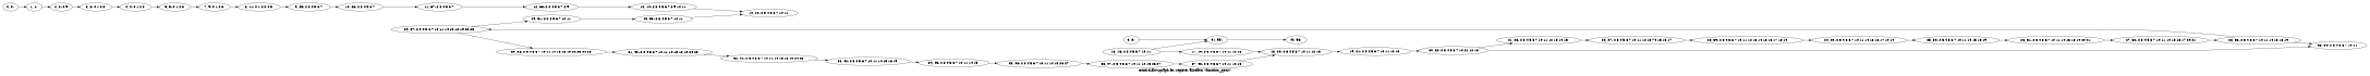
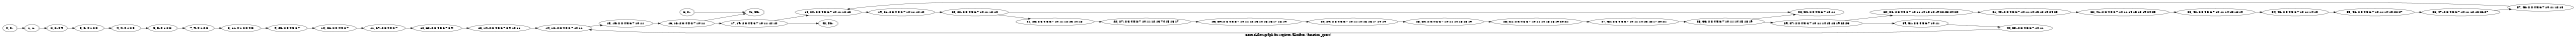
  digraph {
    label="Control-flow-graph for register allocator (function _qsort)"
    rankdir=LR
    n1 [label="0, 0: "]
    n2 [label="1, 1: "]
    n3 [label="2, 2: 0 9"]
    n4 [label="3, 3: 0 1 2 3 "]
    n5 [label="4, 4: 0 1 2 3 "]
    n6 [label="5, 5: 0 1 2 3 "]
    n7 [label="7, 9: 0 1 2 3 "]
    n8 [label="6, 8: "]
    n9 [label="41, 55: "]
    n10 [label="8, 11: 0 1 2 3 4 5 "]
    n11 [label="42, 56: "]
    n12 [label="9, 25: 2 3 4 5 6 7 "]
    n13 [label="10, 66: 2 3 4 5 6 7 "]
    n14 [label="11, 67: 2 3 4 5 6 7 "]
    n15 [label="12, 68: 2 3 4 5 6 7 8 9 "]
    n16 [label="13, 14: 2 3 4 5 6 7 8 9 10 11 "]
    n17 [label="14, 12: 2 3 4 5 6 7 10 11 "]
+   n18 [label="15, 15: 2 3 4 5 6 7 10 11 "]
    n19 [label="16, 16: 2 3 4 5 6 7 10 11 "]
    n20 [label="17, 19: 2 3 4 5 6 7 10 11 12 13 "]
    n21 [label="18, 20: 2 3 4 5 6 7 10 11 12 13 "]
    n22 [label="19, 21: 2 3 4 5 6 7 10 11 12 13 "]
-   n23 [label="20, 22: 2 3 4 5 6 7 10 21 12 13"]
+   n23 [label="20, 22: 2 3 4 5 6 7 10 11 12 13 "]
    n24 [label="21, 26: 2 3 4 5 6 7 10 11 12 13 14 15 "]
    n25 [label="38, 50: 2 3 4 5 6 7 10 11 "]
    n26 [label="22, 27: 2 3 4 5 6 7 10 11 12 13 74 15 16 17"]
    n27 [label="23, 59: 2 3 4 5 6 7 10 11 12 13 14 15 16 17 18 19 "]
    n28 [label="24, 29: 2 3 4 5 6 7 10 11 14 15 16 17 19 19"]
    n29 [label="25, 30: 2 3 4 5 6 7 10 11 14 15 18 19 "]
    n30 [label="26, 31: 2 3 4 5 6 7 10 11 14 15 18 19 20 21 "]
    n31 [label="27, 32: 2 3 4 5 6 7 10 11 14 15 18 17 20 21"]
    n32 [label="28, 33: 2 3 4 5 6 7 10 11 14 15 18 19 "]
    n33 [label="29, 37: 2 3 4 5 6 7 10 11 14 15 18 19 22 23 "]
    n34 [label="30, 38: 2 3 4 5 6 7 10 11 14 15 18 19 22 23 24 25 "]
    n35 [label="39, 51: 2 3 4 5 6 7 10 11 "]
    n36 [label="31, 40: 2 3 4 5 6 7 10 11 14 15 18 19 24 25 "]
    n37 [label="32, 41: 2 3 4 5 6 7 10 11 14 15 18 19 24 25 "]
    n38 [label="33, 42: 2 3 4 5 6 7 10 11 14 15 18 19 "]
    n39 [label="34, 43: 2 3 4 5 6 7 10 11 14 15 "]
    n40 [label="35, 46: 2 3 4 5 6 7 10 11 14 15 26 27 "]
    n41 [label="36, 47: 2 3 4 5 6 7 10 11 12 13 26 27 "]
    n42 [label="37, 48: 2 3 4 5 6 7 10 11 12 13 "]
    n43 [label="40, 53: 2 3 4 5 6 7 10 11 "]
    n1 -> n2
    n2 -> n3
    n3 -> n4
    n4 -> n5
    n5 -> n6
    n6 -> n7
    n7 -> n10
    n8 -> n9
-   n9 -> n11
+   n20 -> n11
    n10 -> n12
    n12 -> n13
    n13 -> n14
    n14 -> n15
    n15 -> n16
    n16 -> n17
+   n17 -> n18
+   n18 -> n19
    n19 -> n9
    n19 -> n20
    n20 -> n21
    n21 -> n22
    n22 -> n23
    n23 -> n24
    n23 -> n25
    n24 -> n26
    n26 -> n27
    n27 -> n28
    n28 -> n29
    n29 -> n30
    n30 -> n31
    n31 -> n32
    n32 -> n25
    n32 -> n33
    n33 -> n34
    n33 -> n35
    n34 -> n36
    n35 -> n43
    n36 -> n37
    n37 -> n38
    n38 -> n39
    n39 -> n40
    n40 -> n41
    n41 -> n42
    n42 -> n21
    n43 -> n17
  }
